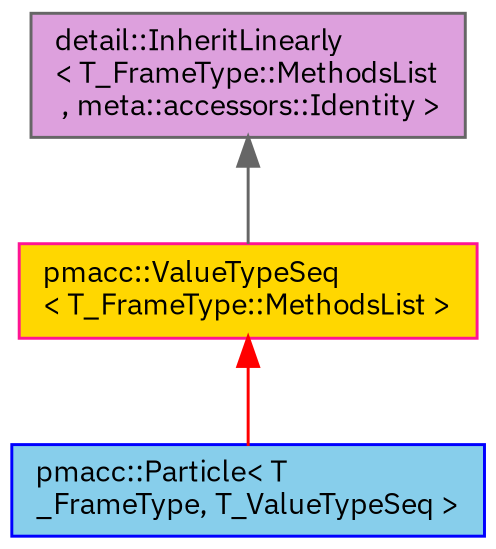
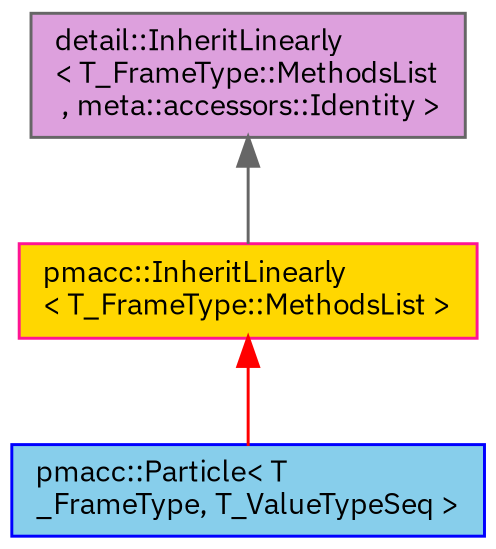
  digraph {
    fontname="IBM Plex Sans"
    node [fontname="IBM Plex Sans" fontsize=10 shape=record style=filled]
    edge [dir=back fontname="IBM Plex Sans" fontsize=10 labelfontname=Helvetica labelfontsize=10 style=solid]
    n1 [color=blue fillcolor=skyblue fontcolor=black height=0.2 label="pmacc::Particle\< T\l_FrameType, T_ValueTypeSeq \>" width=0.4]
-   n2 [color=deeppink fillcolor=gold height=0.2 label="pmacc::ValueTypeSeq\l\< T_FrameType::MethodsList \>" width=0.4]
+   n2 [color=deeppink fillcolor=gold height=0.2 label="pmacc::InheritLinearly\l\< T_FrameType::MethodsList \>" width=0.4]
    n3 [color=gray40 fillcolor=plum height=0.2 label="detail::InheritLinearly\l\< T_FrameType::MethodsList\l , meta::accessors::Identity  \>" width=0.4]
    n2 -> n1 [color=red]
    n3 -> n2 [color=gray40]
  }
